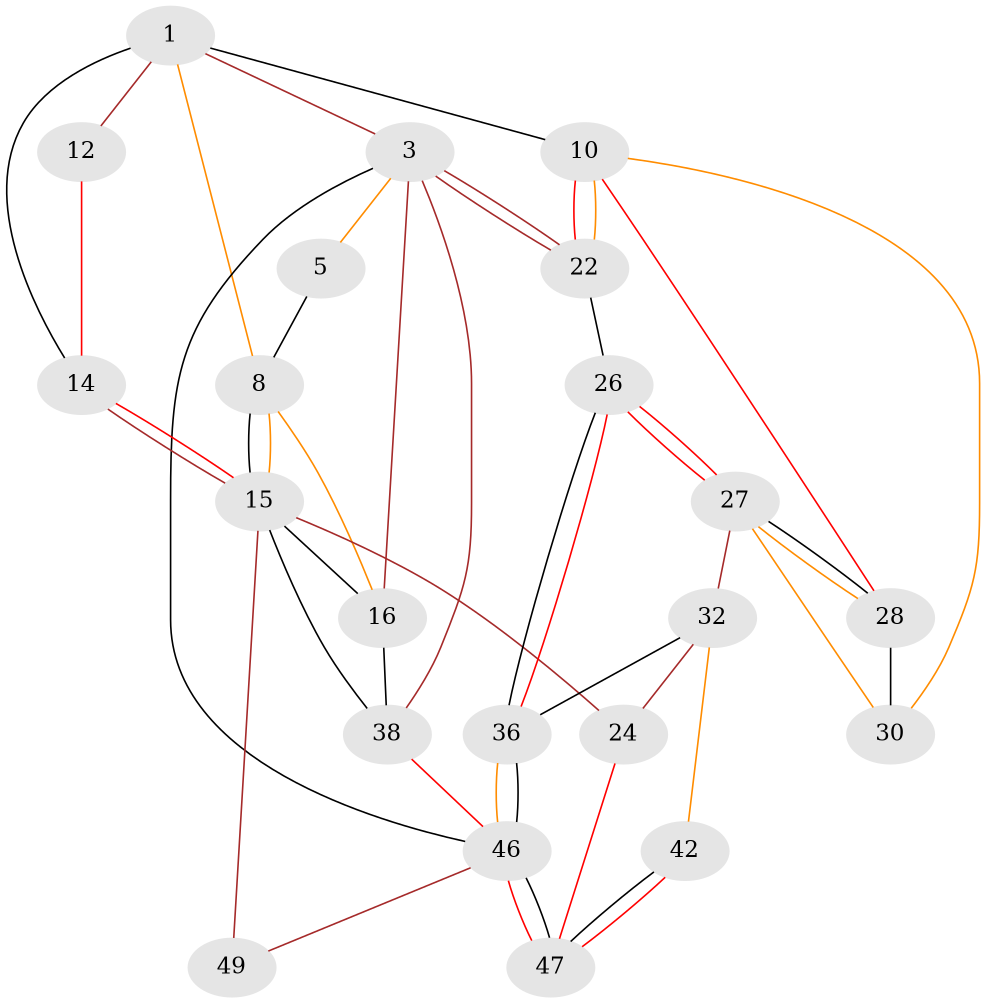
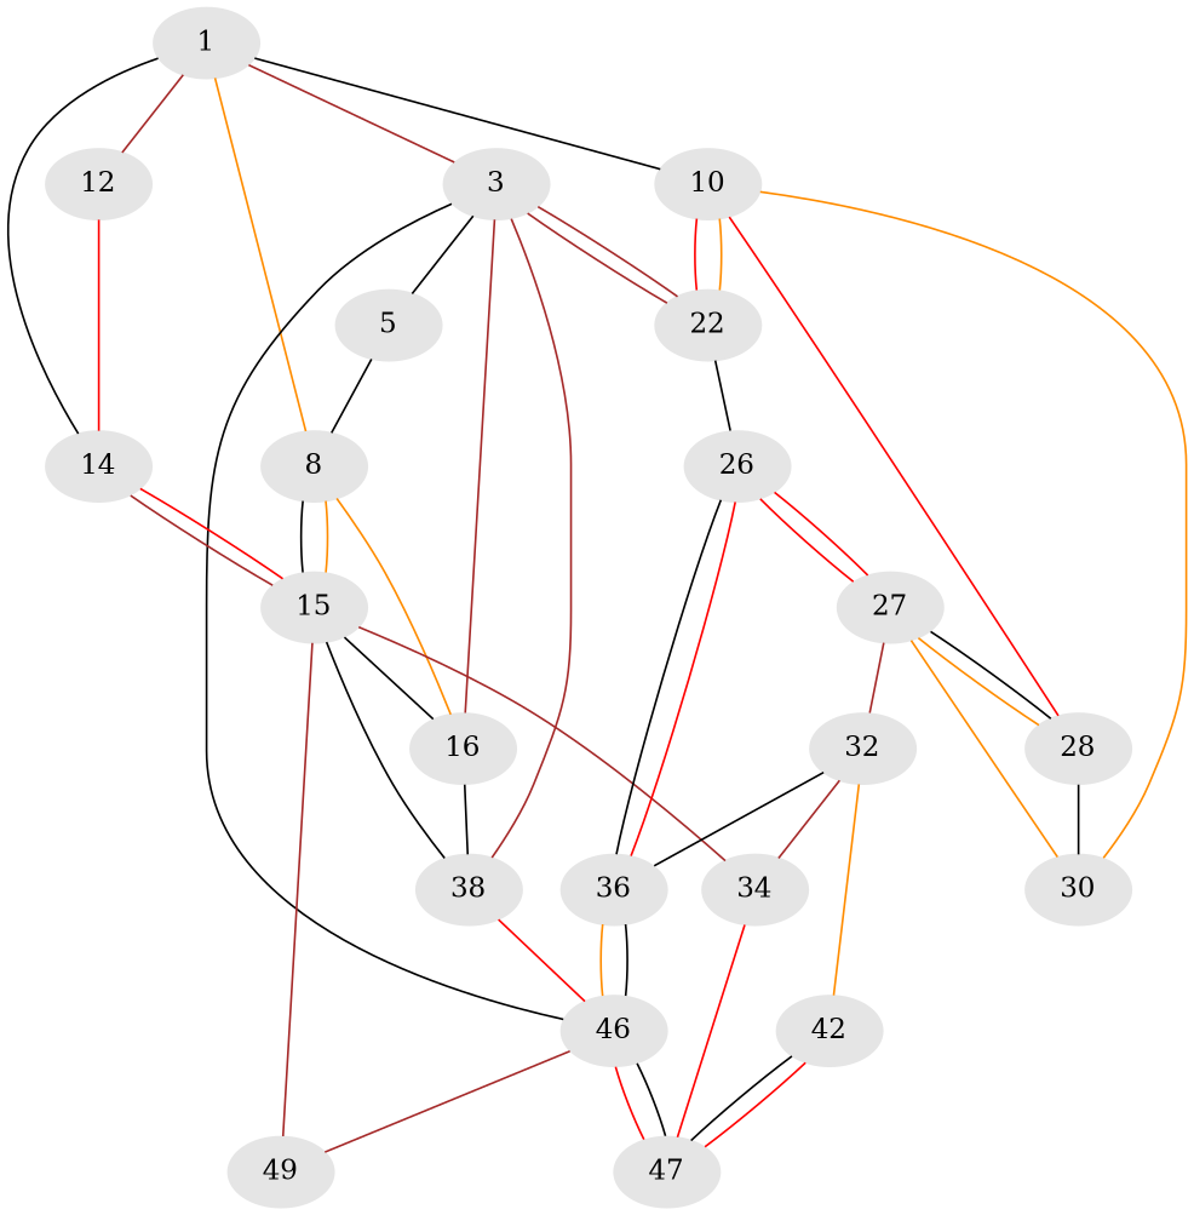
  graph {
    node [color=gray90 style=filled]
    edge [color=black]
    1 [super="+2+6"]
    3 [super="+4"]
    8 [super="+9"]
    10 [super="+11"]
    12 [super="+13"]
    14
    5
    16 [super="+21+17"]
    22
    38
    46 [super="+50"]
    15 [super="+18"]
    28
    30
    26
    49
    47 [super="+48"]
-   34 [super="+39" label=24]
+   34 [super="+39"]
    27 [super="+31"]
    36
    32 [super="+33+37"]
    42
    1 -- 3 [color=brown]
    1 -- 8 [color=darkorange]
    1 -- 10
    1 -- 12 [color=brown]
    1 -- 14
-   3 -- 5 [color=darkorange]
+   3 -- 5
    3 -- 16 [color=brown]
    3 -- 22 [color=brown]
    3 -- 22 [color=brown]
    3 -- 38 [color=brown]
    3 -- 46
    8 -- 16 [color=darkorange]
    8 -- 15
    8 -- 15 [color=darkorange]
    10 -- 22 [color=red]
    10 -- 22 [color=darkorange]
    10 -- 28 [color=red]
    10 -- 30 [color=darkorange]
    12 -- 14 [color=red]
    14 -- 15 [color=brown]
    14 -- 15 [color=red]
    5 -- 8
    16 -- 38
    22 -- 26
    38 -- 46 [color=red]
    46 -- 49 [color=brown]
    46 -- 47 [color=red weight=2]
    46 -- 47
    15 -- 16
    15 -- 38
    15 -- 49 [color=brown weight=2]
    15 -- 34 [color=brown]
    28 -- 30
    26 -- 27 [color=red]
    26 -- 27 [color=red]
    26 -- 36
    26 -- 36 [color=red]
    34 -- 47 [color=red]
    27 -- 28 [color=darkorange]
    27 -- 28
    27 -- 30 [color=darkorange]
    27 -- 32 [color=brown]
    36 -- 46 [color=darkorange]
    36 -- 46
    32 -- 34 [color=brown]
    32 -- 36
    32 -- 42 [color=darkorange]
    42 -- 47
    42 -- 47 [color=red]
  }
